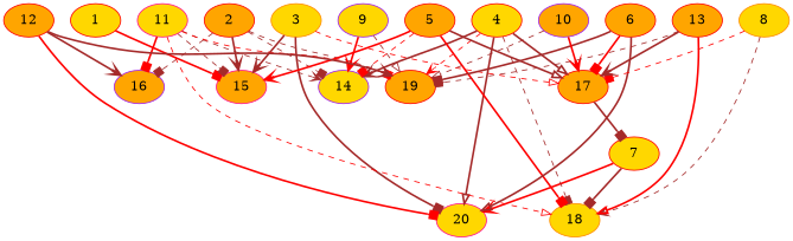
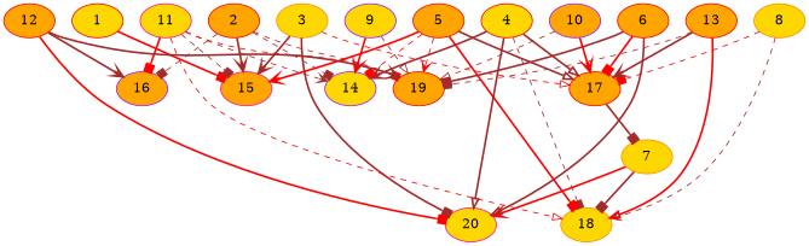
  digraph {
    node [alpha=0.01 color=red fillcolor=gold style=filled]
    edge [arrowhead=box color=brown style=bold]
    1 [alpha=0.13 expect_size=20797440]
    15 [alpha=0.16 color=deeppink expect_size=22482944 fillcolor=orange]
    2 [alpha=0.03 expect_size=28815360 fillcolor=orange]
    14 [alpha=0.15 color=purple expect_size=31482880]
    16 [color=purple expect_size=18852864 fillcolor=orange]
    19 [alpha=0.18 expect_size=42321920 fillcolor=orange]
    3 [alpha=0.09 color=darkorange expect_size=31676416]
    17 [alpha=0.08 expect_size=19531776 fillcolor=orange]
    20 [alpha=0.12 color=deeppink expect_size=45721600]
-   7 [expect_size=11432960]
+   7 [color=darkorange expect_size=11432960]
    4 [alpha=0.16 expect_size=10939392]
    18 [alpha=0.14 color=darkorange expect_size=21778432]
    5 [alpha=0.18 expect_size=16976896 fillcolor=orange]
    6 [alpha=0.00 expect_size=11844608 fillcolor=orange]
    8 [alpha=0.09 color=darkorange expect_size=19074048]
    9 [color=purple expect_size=37153792]
    10 [alpha=0.18 color=purple expect_size=37790720 fillcolor=orange]
    11 [color=deeppink expect_size=16783360]
    12 [alpha=0.20 expect_size=48533504 fillcolor=orange]
    13 [alpha=0.10 expect_size=9523200 fillcolor=orange]
    1 -> 15 [color=red]
    2 -> 15 [arrowhead=vee]
    2 -> 14 [style=dashed]
    2 -> 16 [style=dashed]
    2 -> 19 [arrowhead=vee style=dashed]
    3 -> 15 [arrowhead=vee]
    3 -> 17 [arrowhead=onormal color=red style=dashed]
    3 -> 20
    17 -> 7
    7 -> 20 [arrowhead=vee color=red]
    7 -> 18
    4 -> 14 [arrowhead=vee]
-   4 -> 19 [arrowhead=vee color=red style=dashed]
+   5 -> 19 [arrowhead=vee color=red style=dashed]
    4 -> 17 [arrowhead=onormal]
    4 -> 20 [arrowhead=onormal]
    4 -> 18 [style=dashed]
    5 -> 15 [arrowhead=vee color=red]
    5 -> 14 [color=red style=dashed]
    5 -> 17 [arrowhead=onormal]
    5 -> 18 [color=red]
    6 -> 19
    6 -> 17 [color=red]
    6 -> 20 [arrowhead=onormal]
    8 -> 17 [color=red style=dashed]
    8 -> 18 [arrowhead=vee style=dashed]
    9 -> 14 [arrowhead=vee color=red]
    9 -> 19 [arrowhead=onormal style=dashed]
    10 -> 19 [arrowhead=onormal style=dashed]
    10 -> 17 [arrowhead=vee color=red]
    11 -> 15 [style=dashed]
    11 -> 14 [arrowhead=vee style=dashed]
    11 -> 16 [color=red]
    11 -> 19 [color=red style=dashed]
    11 -> 18 [arrowhead=onormal color=red style=dashed]
    12 -> 16 [arrowhead=vee]
    12 -> 19 [arrowhead=vee]
    12 -> 20 [color=red]
    13 -> 19 [style=dashed]
    13 -> 17 [arrowhead=vee]
    13 -> 18 [arrowhead=onormal color=red]
  }
